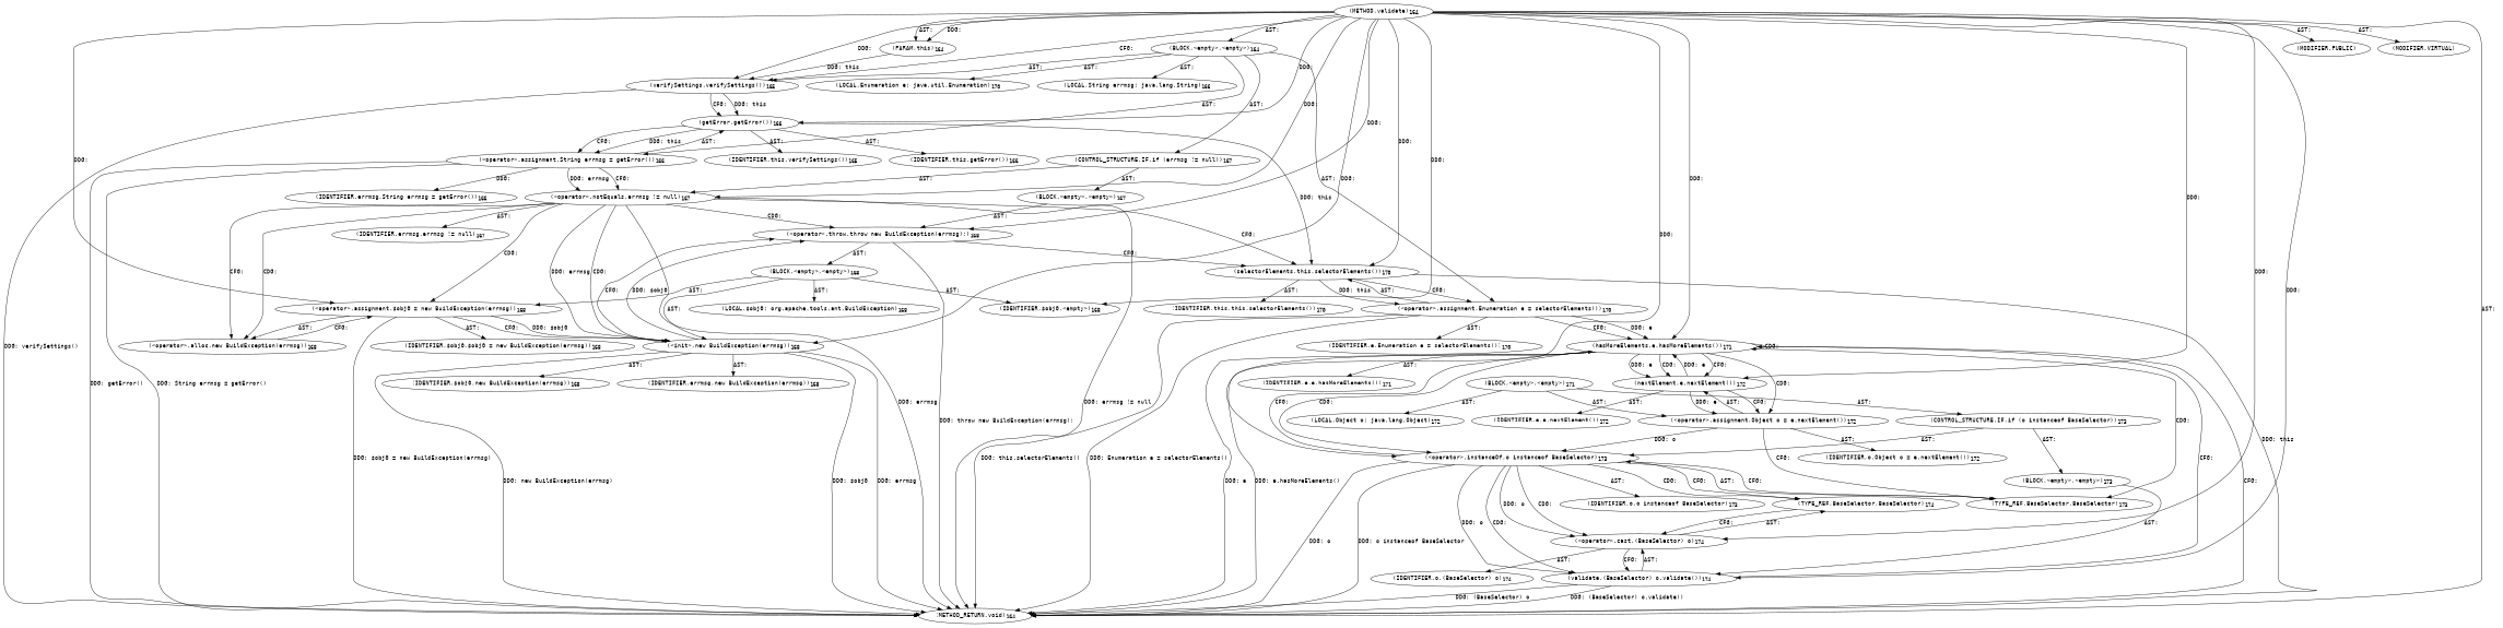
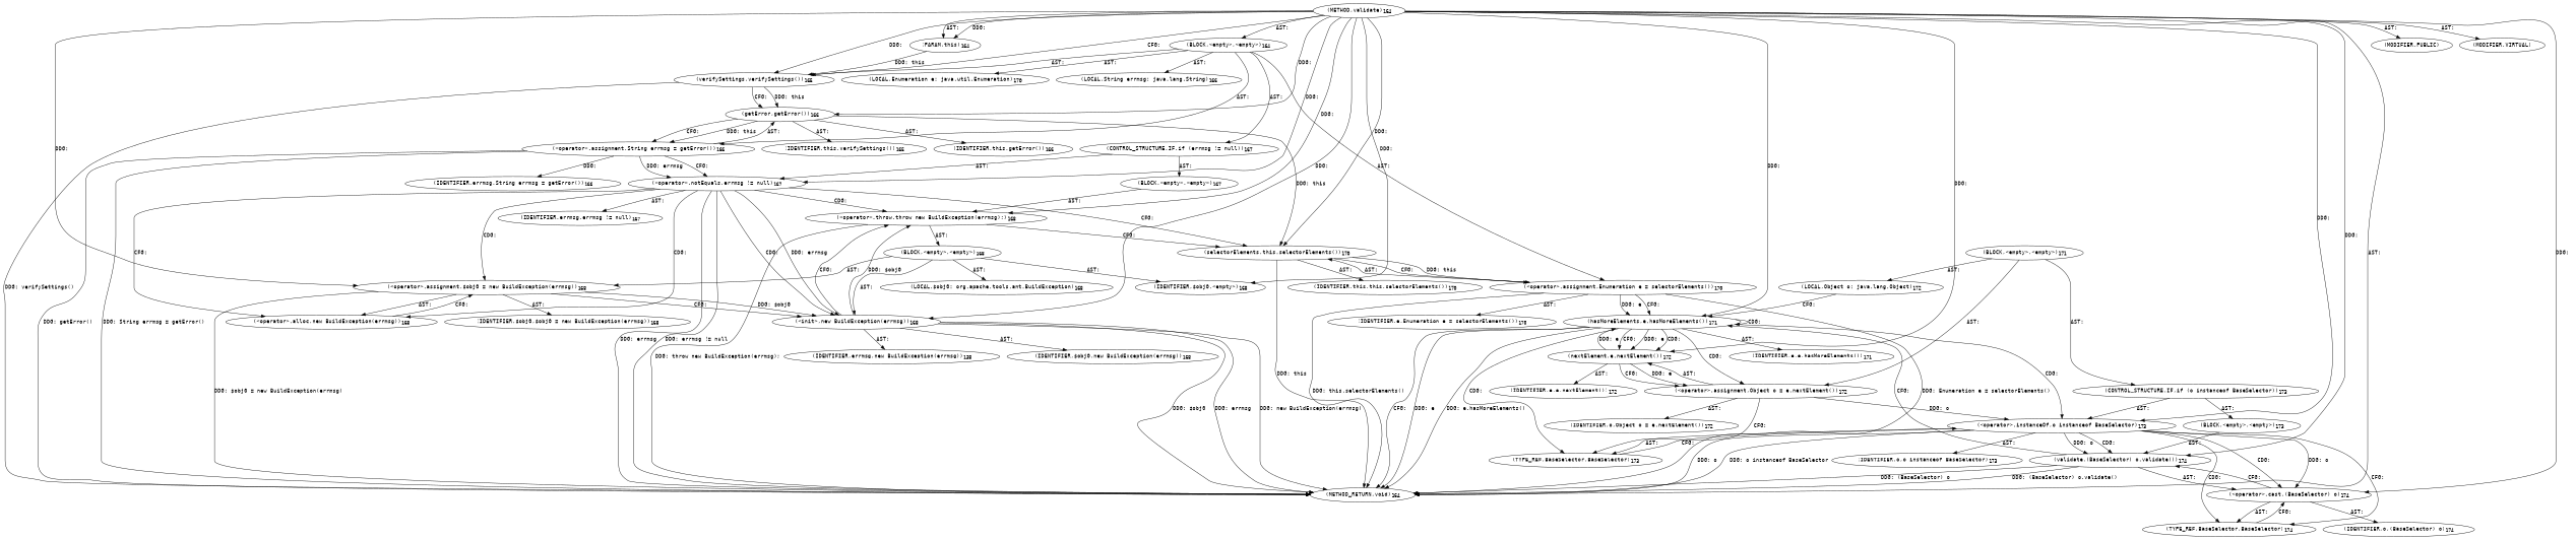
  digraph {
    fontname="DejaVu Sans Mono"
    node [fontname="DejaVu Sans Mono"]
    edge [fontname="DejaVu Sans Mono"]
    n1 [label=<(METHOD,validate)<SUB>164</SUB>>]
    n2 [label=<(PARAM,this)<SUB>164</SUB>>]
    n3 [label=<(BLOCK,&lt;empty&gt;,&lt;empty&gt;)<SUB>164</SUB>>]
    n4 [label=<(verifySettings,verifySettings())<SUB>165</SUB>>]
    n5 [label=<(getError,getError())<SUB>166</SUB>>]
    n6 [label=<(&lt;operator&gt;.notEquals,errmsg != null)<SUB>167</SUB>>]
    n7 [label=<(&lt;operator&gt;.throw,throw new BuildException(errmsg);)<SUB>168</SUB>>]
    n8 [label=<(&lt;operator&gt;.assignment,$obj0 = new BuildException(errmsg))<SUB>168</SUB>>]
    n9 [label=<(&lt;init&gt;,new BuildException(errmsg))<SUB>168</SUB>>]
    n10 [label=<(IDENTIFIER,$obj0,&lt;empty&gt;)<SUB>168</SUB>>]
    n11 [label=<(selectorElements,this.selectorElements())<SUB>170</SUB>>]
    n12 [label=<(hasMoreElements,e.hasMoreElements())<SUB>171</SUB>>]
    n13 [label=<(nextElement,e.nextElement())<SUB>172</SUB>>]
    n14 [label=<(&lt;operator&gt;.instanceOf,o instanceof BaseSelector)<SUB>173</SUB>>]
    n15 [label=<(validate,(BaseSelector) o.validate())<SUB>174</SUB>>]
    n16 [label=<(&lt;operator&gt;.cast,(BaseSelector) o)<SUB>174</SUB>>]
    n17 [label=<(MODIFIER,PUBLIC)>]
    n18 [label=<(MODIFIER,VIRTUAL)>]
    n19 [label=<(METHOD_RETURN,void)<SUB>164</SUB>>]
    n20 [label=<(LOCAL,String errmsg: java.lang.String)<SUB>166</SUB>>]
    n21 [label=<(&lt;operator&gt;.assignment,String errmsg = getError())<SUB>166</SUB>>]
    n22 [label=<(CONTROL_STRUCTURE,IF,if (errmsg != null))<SUB>167</SUB>>]
    n23 [label=<(LOCAL,Enumeration e: java.util.Enumeration)<SUB>170</SUB>>]
    n24 [label=<(&lt;operator&gt;.assignment,Enumeration e = selectorElements())<SUB>170</SUB>>]
    n25 [label=<(IDENTIFIER,this,verifySettings())<SUB>165</SUB>>]
    n26 [label=<(IDENTIFIER,this,getError())<SUB>166</SUB>>]
    n27 [label=<(IDENTIFIER,errmsg,errmsg != null)<SUB>167</SUB>>]
    n28 [label=<(&lt;operator&gt;.alloc,new BuildException(errmsg))<SUB>168</SUB>>]
    n29 [label=<(BLOCK,&lt;empty&gt;,&lt;empty&gt;)<SUB>168</SUB>>]
    n30 [label=<(IDENTIFIER,$obj0,$obj0 = new BuildException(errmsg))<SUB>168</SUB>>]
    n31 [label=<(IDENTIFIER,$obj0,new BuildException(errmsg))<SUB>168</SUB>>]
-   n32 [label=<(IDENTIFIER,errmsg,new BuildException(errmsg))<SUB>168</SUB>>]
+   n32 [label=<(IDENTIFIER,errmsg,new BuildException(errmsg))<SUB>138</SUB>>]
    n33 [label=<(IDENTIFIER,this,this.selectorElements())<SUB>170</SUB>>]
    n34 [label=<(IDENTIFIER,e,e.hasMoreElements())<SUB>171</SUB>>]
    n35 [label=<(&lt;operator&gt;.assignment,Object o = e.nextElement())<SUB>172</SUB>>]
    n36 [label=<(TYPE_REF,BaseSelector,BaseSelector)<SUB>173</SUB>>]
    n37 [label=<(IDENTIFIER,e,e.nextElement())<SUB>172</SUB>>]
    n38 [label=<(IDENTIFIER,o,o instanceof BaseSelector)<SUB>173</SUB>>]
    n39 [label=<(TYPE_REF,BaseSelector,BaseSelector)<SUB>174</SUB>>]
    n40 [label=<(IDENTIFIER,o,(BaseSelector) o)<SUB>174</SUB>>]
    n41 [label=<(IDENTIFIER,errmsg,String errmsg = getError())<SUB>166</SUB>>]
    n42 [label=<(BLOCK,&lt;empty&gt;,&lt;empty&gt;)<SUB>167</SUB>>]
    n43 [label=<(IDENTIFIER,e,Enumeration e = selectorElements())<SUB>170</SUB>>]
    n44 [label=<(LOCAL,$obj0: org.apache.tools.ant.BuildException)<SUB>168</SUB>>]
    n45 [label=<(BLOCK,&lt;empty&gt;,&lt;empty&gt;)<SUB>171</SUB>>]
    n46 [label=<(LOCAL,Object o: java.lang.Object)<SUB>172</SUB>>]
    n47 [label=<(CONTROL_STRUCTURE,IF,if (o instanceof BaseSelector))<SUB>173</SUB>>]
    n48 [label=<(IDENTIFIER,o,Object o = e.nextElement())<SUB>172</SUB>>]
    n49 [label=<(BLOCK,&lt;empty&gt;,&lt;empty&gt;)<SUB>173</SUB>>]
    n1 -> n2 [label="AST: "]
    n1 -> n2 [label="DDG: "]
    n1 -> n3 [label="AST: "]
    n1 -> n4 [label="CFG: "]
    n1 -> n4 [label="DDG: "]
    n1 -> n5 [label="DDG: "]
    n1 -> n6 [label="DDG: "]
    n1 -> n7 [label="DDG: "]
    n1 -> n8 [label="DDG: "]
    n1 -> n9 [label="DDG: "]
    n1 -> n10 [label="DDG: "]
    n1 -> n11 [label="DDG: "]
    n1 -> n12 [label="DDG: "]
    n1 -> n13 [label="DDG: "]
    n1 -> n14 [label="DDG: "]
    n1 -> n15 [label="DDG: "]
    n1 -> n16 [label="DDG: "]
    n1 -> n17 [label="AST: "]
    n1 -> n18 [label="AST: "]
    n1 -> n19 [label="AST: "]
    n2 -> n4 [label="DDG: this"]
    n3 -> n4 [label="AST: "]
    n3 -> n20 [label="AST: "]
    n3 -> n21 [label="AST: "]
    n3 -> n22 [label="AST: "]
    n3 -> n23 [label="AST: "]
    n3 -> n24 [label="AST: "]
    n4 -> n5 [label="CFG: "]
    n4 -> n5 [label="DDG: this"]
    n4 -> n19 [label="DDG: verifySettings()"]
    n5 -> n11 [label="DDG: this"]
    n5 -> n21 [label="CFG: "]
    n5 -> n21 [label="DDG: this"]
    n5 -> n25 [label="AST: "]
    n5 -> n26 [label="AST: "]
    n6 -> n7 [label="CDG: "]
    n6 -> n8 [label="CDG: "]
    n6 -> n9 [label="DDG: errmsg"]
    n6 -> n9 [label="CDG: "]
    n6 -> n11 [label="CFG: "]
    n6 -> n19 [label="DDG: errmsg"]
    n6 -> n19 [label="DDG: errmsg != null"]
    n6 -> n27 [label="AST: "]
    n6 -> n28 [label="CFG: "]
    n6 -> n28 [label="CDG: "]
    n7 -> n11 [label="CFG: "]
    n7 -> n19 [label="DDG: throw new BuildException(errmsg);"]
    n7 -> n29 [label="AST: "]
    n8 -> n9 [label="CFG: "]
    n8 -> n9 [label="DDG: $obj0"]
    n8 -> n19 [label="DDG: $obj0 = new BuildException(errmsg)"]
    n8 -> n28 [label="AST: "]
    n8 -> n30 [label="AST: "]
    n9 -> n7 [label="CFG: "]
    n9 -> n7 [label="DDG: $obj0"]
    n9 -> n19 [label="DDG: $obj0"]
    n9 -> n19 [label="DDG: errmsg"]
    n9 -> n19 [label="DDG: new BuildException(errmsg)"]
    n9 -> n31 [label="AST: "]
    n9 -> n32 [label="AST: "]
    n11 -> n19 [label="DDG: this"]
    n11 -> n24 [label="CFG: "]
    n11 -> n24 [label="DDG: this"]
    n11 -> n33 [label="AST: "]
    n12 -> n12 [label="CDG: "]
    n12 -> n13 [label="CFG: "]
    n12 -> n13 [label="DDG: e"]
    n12 -> n13 [label="CDG: "]
    n12 -> n14 [label="CDG: "]
    n12 -> n19 [label="CFG: "]
    n12 -> n19 [label="DDG: e"]
    n12 -> n19 [label="DDG: e.hasMoreElements()"]
    n12 -> n34 [label="AST: "]
    n12 -> n35 [label="CDG: "]
    n12 -> n36 [label="CDG: "]
    n13 -> n12 [label="DDG: e"]
    n13 -> n35 [label="CFG: "]
    n13 -> n35 [label="DDG: e"]
    n13 -> n37 [label="AST: "]
-   n14 -> n12 [label="CFG: "]
+   n46 -> n12 [label="CFG: "]
    n14 -> n15 [label="DDG: o"]
    n14 -> n15 [label="CDG: "]
    n14 -> n16 [label="DDG: o"]
    n14 -> n16 [label="CDG: "]
    n14 -> n19 [label="DDG: o"]
    n14 -> n19 [label="DDG: o instanceof BaseSelector"]
    n14 -> n36 [label="AST: "]
    n14 -> n38 [label="AST: "]
    n14 -> n39 [label="CFG: "]
    n14 -> n39 [label="CDG: "]
    n15 -> n12 [label="CFG: "]
    n15 -> n16 [label="AST: "]
    n15 -> n19 [label="DDG: (BaseSelector) o"]
    n15 -> n19 [label="DDG: (BaseSelector) o.validate()"]
    n16 -> n15 [label="CFG: "]
    n16 -> n39 [label="AST: "]
    n16 -> n40 [label="AST: "]
    n21 -> n5 [label="AST: "]
    n21 -> n6 [label="CFG: "]
    n21 -> n6 [label="DDG: errmsg"]
    n21 -> n19 [label="DDG: getError()"]
    n21 -> n19 [label="DDG: String errmsg = getError()"]
    n21 -> n41 [label="DDG: "]
    n22 -> n6 [label="AST: "]
    n22 -> n42 [label="AST: "]
    n24 -> n11 [label="AST: "]
    n24 -> n12 [label="CFG: "]
    n24 -> n12 [label="DDG: e"]
    n24 -> n19 [label="DDG: this.selectorElements()"]
    n24 -> n19 [label="DDG: Enumeration e = selectorElements()"]
    n24 -> n43 [label="AST: "]
    n28 -> n8 [label="CFG: "]
    n29 -> n8 [label="AST: "]
    n29 -> n9 [label="AST: "]
    n29 -> n10 [label="AST: "]
    n29 -> n44 [label="AST: "]
    n35 -> n13 [label="AST: "]
    n35 -> n14 [label="DDG: o"]
    n35 -> n36 [label="CFG: "]
    n35 -> n48 [label="AST: "]
    n36 -> n14 [label="CFG: "]
    n39 -> n16 [label="CFG: "]
    n42 -> n7 [label="AST: "]
    n45 -> n35 [label="AST: "]
    n45 -> n46 [label="AST: "]
    n45 -> n47 [label="AST: "]
    n47 -> n14 [label="AST: "]
    n47 -> n49 [label="AST: "]
    n49 -> n15 [label="AST: "]
  }
